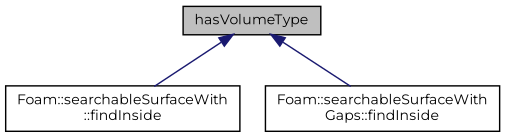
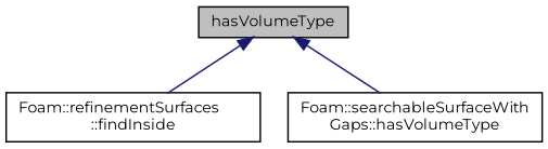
  digraph {
    fontname=Montserrat
    rankdir=TB
    node [color=black fontname=Montserrat fontsize=10 shape=record]
    edge [color=midnightblue dir=back fontname=Montserrat fontsize=10 labelfontname=FreeSans labelfontsize=10 style=solid]
    n1 [fillcolor=grey75 fontcolor=black height=0.2 label=hasVolumeType style=filled width=0.4]
-   n2 [height=0.2 label="Foam::searchableSurfaceWith\l::findInside" width=0.4]
-   n3 [height=0.2 label="Foam::searchableSurfaceWith\lGaps::findInside" width=0.4]
+   n2 [height=0.2 label="Foam::refinementSurfaces\l::findInside" width=0.4]
+   n3 [height=0.2 label="Foam::searchableSurfaceWith\lGaps::hasVolumeType" width=0.4]
    n1 -> n2
    n1 -> n3
  }
